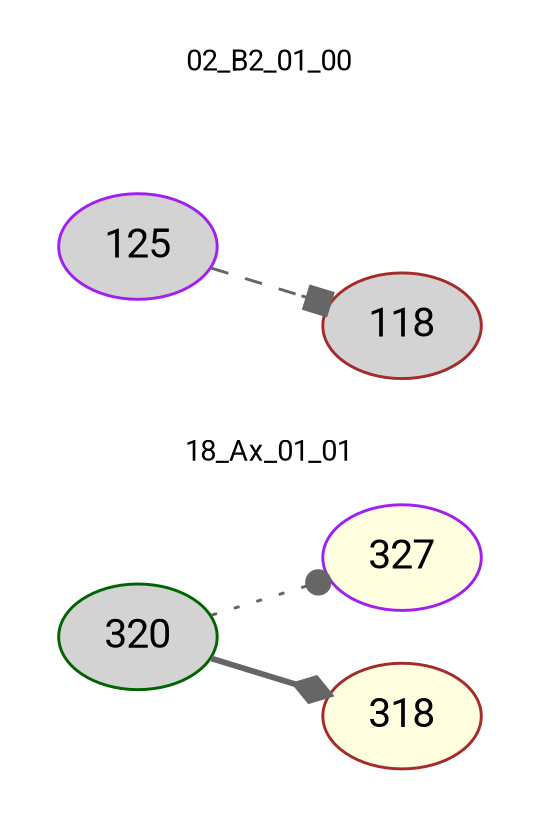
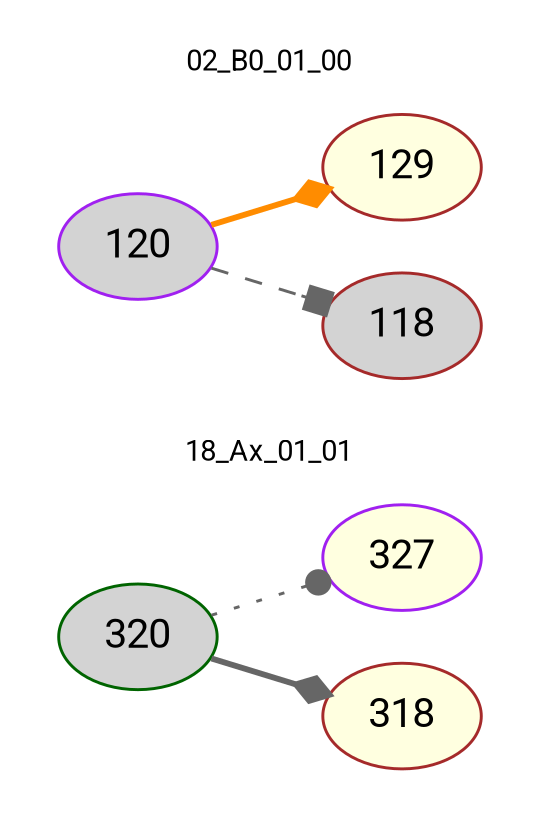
  digraph {
    fontname=Roboto
    rankdir=LR
    node [color=brown fillcolor=lightgrey fontname=Roboto style=filled]
    edge [arrowhead=diamond color=gray40 fontname=Roboto style=bold]
    n1 [color=darkgreen label=320]
    n2 [fillcolor=lightyellow label=318]
    n3 [color=purple fillcolor=lightyellow label=327]
-   n4 [color=purple label=125]
+   n4 [color=purple label=120]
    n5 [label=118]
+   n6 [fillcolor=lightyellow label=129]
    subgraph cluster_1 {
      color=white
      fontsize=10
      label="18_Ax_01_01"
      n1
      n2
      n3
    }
    subgraph cluster_2 {
      color=white
      fontsize=10
-     label="02_B2_01_00"
+     label="02_B0_01_00"
      n4
      n5
+     n6
    }
    n1 -> n2
    n1 -> n3 [arrowhead=dot style=dotted]
    n4 -> n5 [arrowhead=box style=dashed]
+   n4 -> n6 [color=darkorange]
  }
